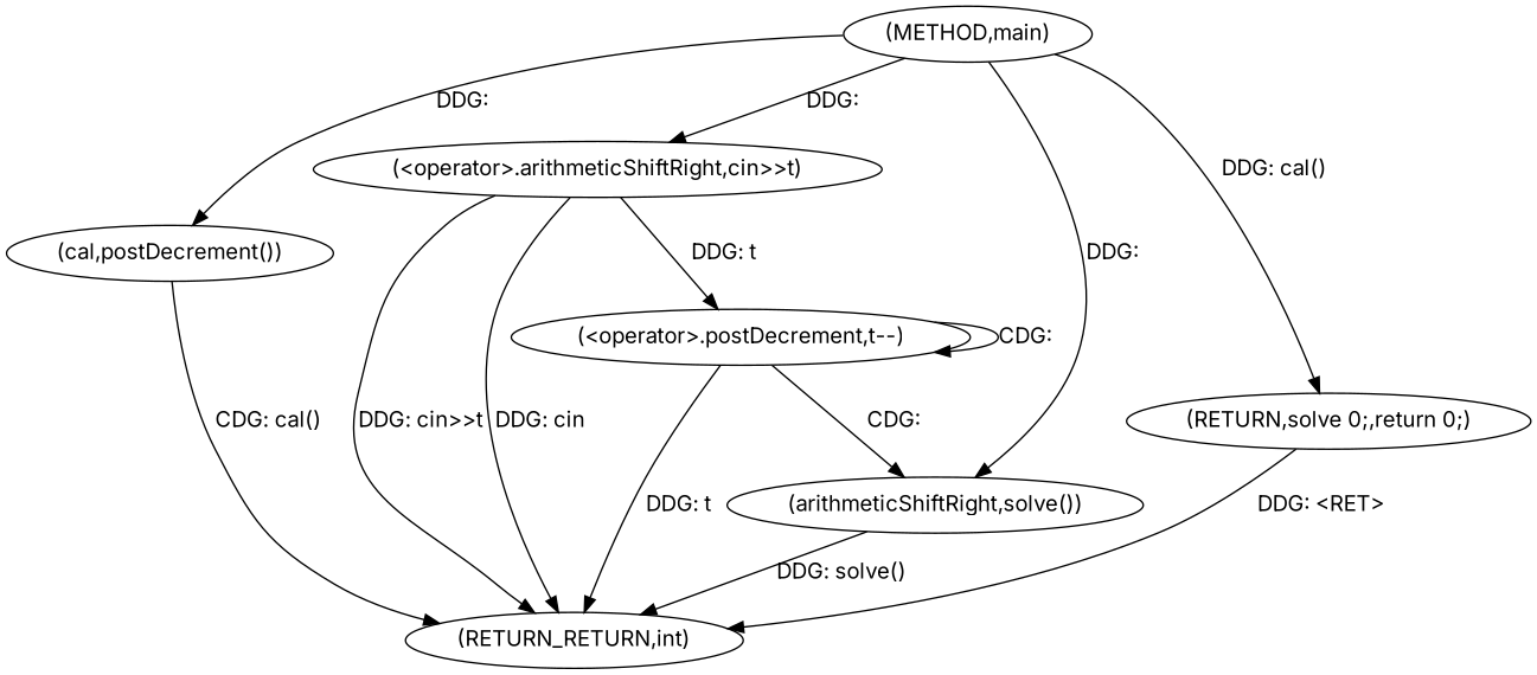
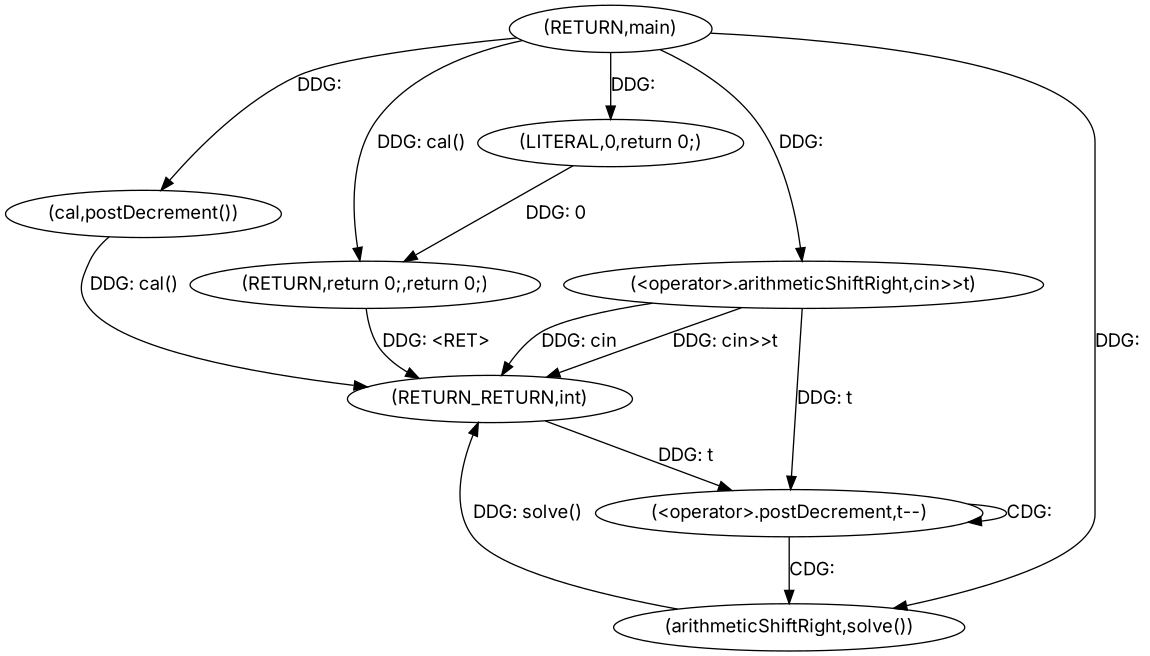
  digraph {
    fontname=Inter
    node [fontname=Inter]
    edge [fontname=Inter]
-   n1 [label="(METHOD,main)"]
+   n1 [label="(RETURN,main)"]
    n2 [label="(cal,postDecrement())"]
    n3 [label="(<operator>.arithmeticShiftRight,cin>>t)"]
-   n4 [label="(RETURN,solve 0;,return 0;)"]
+   n4 [label="(RETURN,return 0;,return 0;)"]
+   n5 [label="(LITERAL,0,return 0;)"]
    n6 [label="(arithmeticShiftRight,solve())"]
    n7 [label="(RETURN_RETURN,int)"]
    n8 [label="(<operator>.postDecrement,t--)"]
    n1 -> n2 [label="DDG: "]
    n1 -> n3 [label="DDG: "]
    n1 -> n4 [label="DDG: cal()"]
+   n1 -> n5 [label="DDG: "]
    n1 -> n6 [label="DDG: "]
-   n2 -> n7 [label="CDG: cal()"]
+   n2 -> n7 [label="DDG: cal()"]
    n3 -> n7 [label="DDG: cin>>t"]
    n3 -> n7 [label="DDG: cin"]
    n3 -> n8 [label="DDG: t"]
    n4 -> n7 [label="DDG: <RET>"]
+   n5 -> n4 [label="DDG: 0"]
    n6 -> n7 [label="DDG: solve()"]
    n8 -> n6 [label="CDG: "]
-   n8 -> n7 [label="DDG: t"]
+   n7 -> n8 [label="DDG: t"]
    n8 -> n8 [label="CDG: "]
  }
